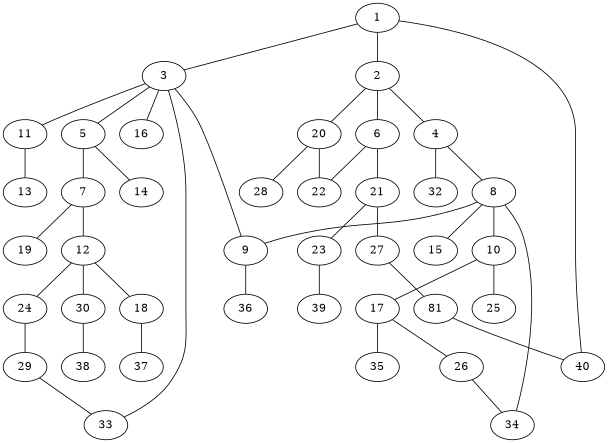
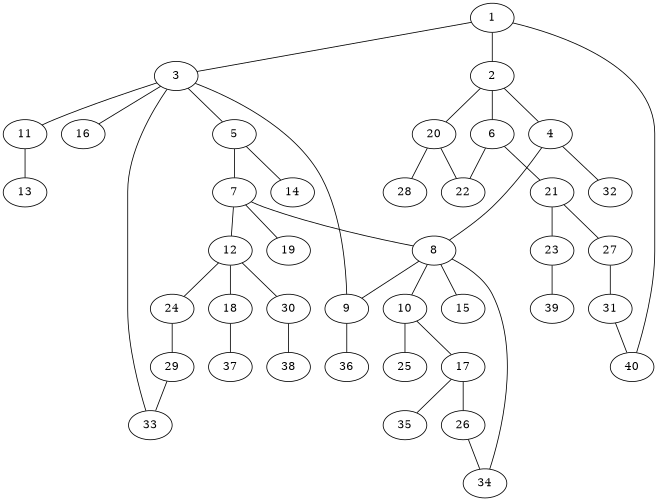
  graph {
    1
    2
    3
    40
    4
    6
    20
    5
    9
    11
    16
    33
    8
    32
    21
    22
    28
    7
    14
    36
    13
    10
    15
    34
    23
    27
    12
    19
    17
    25
    39
-   31 [label=81]
+   31
    18
    24
    30
    37
    29
    38
    26
    35
    1 -- 2
    1 -- 3
    1 -- 40
    2 -- 4
    2 -- 6
    2 -- 20
    3 -- 5
    3 -- 9
    3 -- 11
    3 -- 16
    3 -- 33
    4 -- 8
    4 -- 32
    6 -- 21
    6 -- 22
    20 -- 22
    20 -- 28
    5 -- 7
    5 -- 14
    9 -- 36
    11 -- 13
    8 -- 9
    8 -- 10
    8 -- 15
    8 -- 34
    21 -- 23
    21 -- 27
+   7 -- 8
    7 -- 12
    7 -- 19
    10 -- 17
    10 -- 25
    23 -- 39
    27 -- 31
    12 -- 18
    12 -- 24
    12 -- 30
    17 -- 26
    17 -- 35
    31 -- 40
    18 -- 37
    24 -- 29
    30 -- 38
    29 -- 33
    26 -- 34
  }
